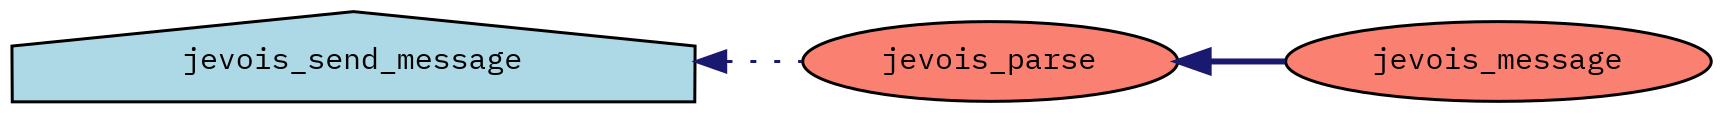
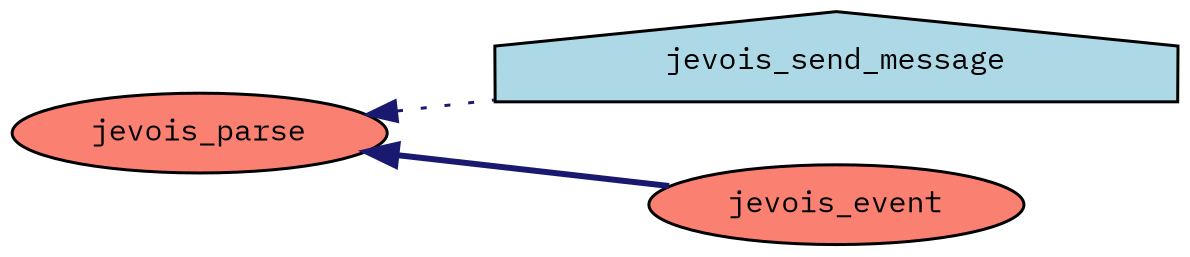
  digraph {
    fontname="IBM Plex Mono"
    rankdir=LR
    node [color=black fillcolor=salmon fontname="IBM Plex Mono" fontsize=10 shape=ellipse style=filled]
    edge [color=midnightblue dir=back fontname="IBM Plex Mono" fontsize=10 labelfontname=FreeSans labelfontsize=10]
    n1 [fillcolor=lightblue height=0.2 label=jevois_send_message shape=house width=0.4]
    n2 [height=0.2 label=jevois_parse width=0.4]
-   n3 [height=0.2 label=jevois_message width=0.4]
-   n1 -> n2 [style=dotted]
+   n3 [height=0.2 label=jevois_event width=0.4]
+   n2 -> n1 [style=dotted]
    n2 -> n3 [style=bold]
  }
